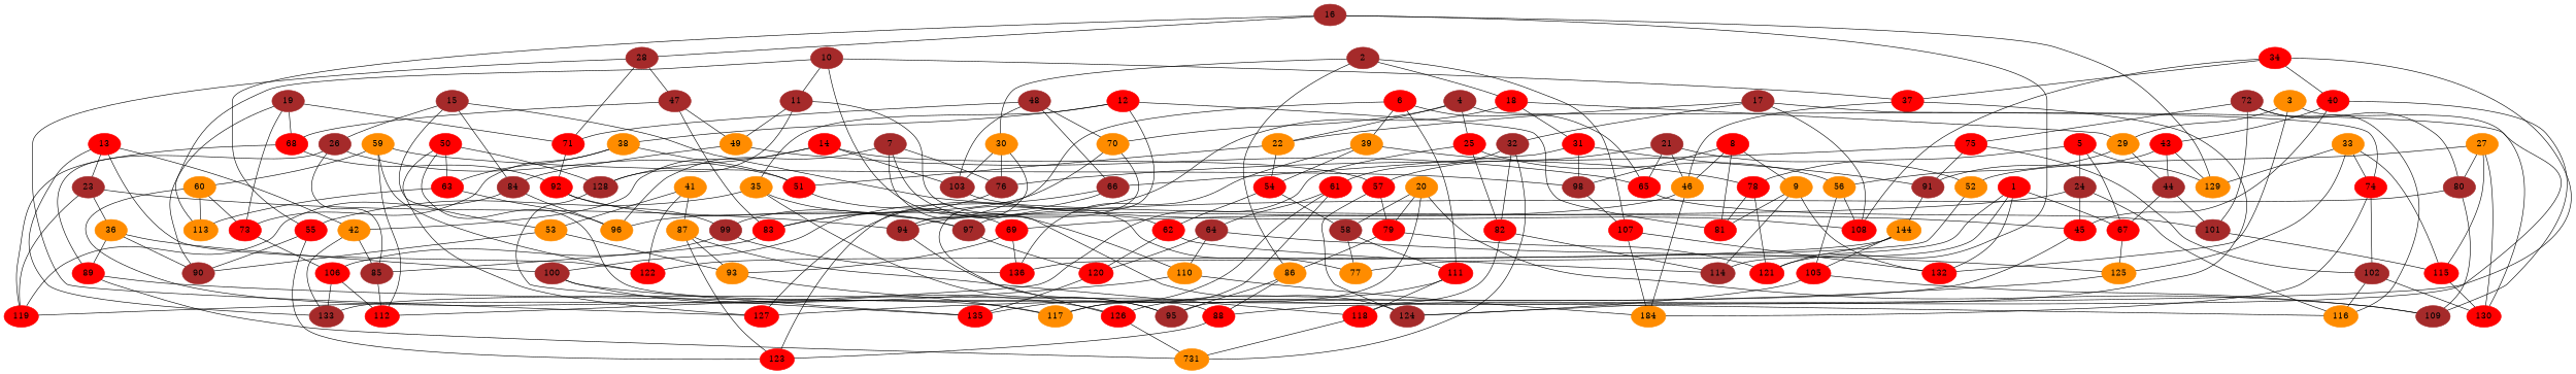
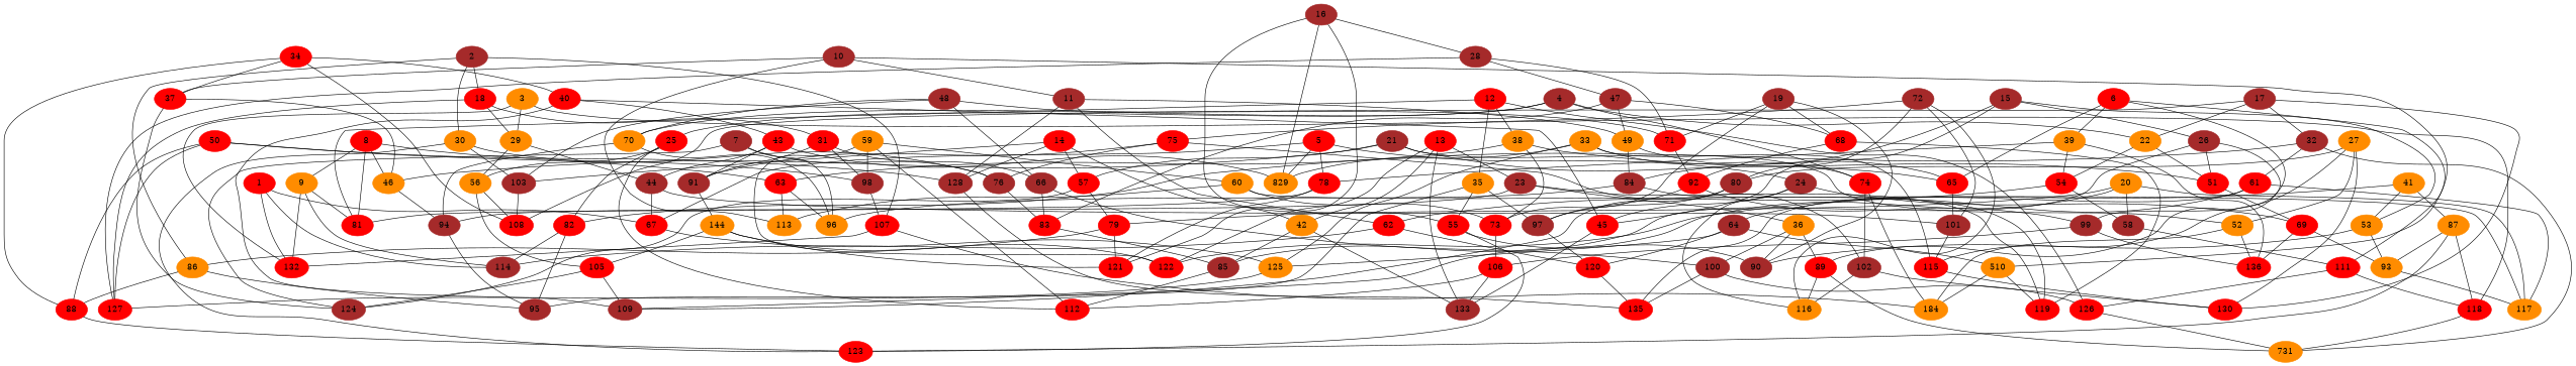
  graph {
    node [color=red style=filled]
    1
    67
-   77 [color=darkorange]
    114 [color=brown]
    132
    125 [color=darkorange]
    2 [color=brown]
    18
    30 [color=darkorange]
    86 [color=darkorange]
    107
    29 [color=darkorange]
    31
    127
    76 [color=brown]
    103 [color=brown]
    123
    88
    95 [color=brown]
    n20 [color=darkorange label=184]
    3 [color=darkorange]
    118
    56 [color=darkorange]
    44 [color=brown]
    n25 [color=darkorange label=731]
    4 [color=brown]
    22 [color=darkorange]
    25
    70 [color=darkorange]
    74
    51
    54
    82
    112
    96 [color=darkorange]
    94 [color=brown]
    102 [color=brown]
    5
    24 [color=brown]
    78
-   129 [color=darkorange]
+   129 [color=darkorange label=829]
    45
    69
    116 [color=darkorange]
    81
    121
    39 [color=darkorange]
    6
    65
    99 [color=brown]
    111
    136
    101 [color=brown]
    106
    126
    7 [color=brown]
    124 [color=brown]
    83
    9 [color=darkorange]
    8
    46 [color=darkorange]
    98 [color=brown]
    10 [color=brown]
    11 [color=brown]
    37
-   110 [color=darkorange]
+   110 [color=darkorange label=510]
    113 [color=darkorange]
    49 [color=darkorange]
    62
    128 [color=brown]
    119
    84 [color=brown]
    120
    135
    12
    35 [color=darkorange]
    38 [color=darkorange]
    55
    97 [color=brown]
    73
    63
    23 [color=brown]
    13
    42 [color=darkorange]
    122
    133 [color=brown]
    36 [color=darkorange]
    85 [color=brown]
    14
    57
    79
    108
    15 [color=brown]
    26 [color=brown]
    53 [color=darkorange]
    89
    90 [color=brown]
    93 [color=darkorange]
    16 [color=brown]
    28 [color=brown]
    71
    47 [color=brown]
    17 [color=brown]
    32 [color=brown]
    130
    61
    66 [color=brown]
    91 [color=brown]
    19 [color=brown]
    68
    92
    20 [color=darkorange]
    58 [color=brown]
    109 [color=brown]
    117 [color=darkorange]
    21 [color=brown]
    52 [color=darkorange]
    100 [color=brown]
    105
    27 [color=darkorange]
    80 [color=brown]
    115
    n123 [color=darkorange label=144]
    64 [color=brown]
    33 [color=darkorange]
    34
    40
    43
    41 [color=darkorange]
    87 [color=darkorange]
    48 [color=brown]
    50
    59 [color=darkorange]
    60 [color=darkorange]
    72 [color=brown]
    75
    1 -- 67
-   1 -- 77
    1 -- 114
    1 -- 132
    67 -- 125
    125 -- 127
    2 -- 18
    2 -- 30
    2 -- 86
    2 -- 107
    18 -- 29
    18 -- 31
    18 -- 127
    30 -- 76
    30 -- 103
    30 -- 123
    86 -- 88
    86 -- 95
    107 -- 132
    107 -- n20
    29 -- 56
    29 -- 44
    31 -- 98
    31 -- 66
    31 -- 91
    76 -- 83
    103 -- 108
    88 -- 123
    3 -- 132
    3 -- 29
    3 -- 118
    118 -- n25
    56 -- 108
    56 -- 105
    44 -- 67
    44 -- 101
    4 -- 22
    4 -- 25
    4 -- 70
    4 -- 74
    22 -- 51
    22 -- 54
    25 -- 56
    25 -- 82
    25 -- 112
    70 -- 96
    70 -- 94
    74 -- n20
    74 -- 102
    51 -- 69
    54 -- 62
    54 -- 58
    82 -- 114
    82 -- 95
    94 -- 95
    102 -- 116
    102 -- 130
    5 -- 67
    5 -- 24
    5 -- 78
    5 -- 129
    24 -- 45
    24 -- 69
    24 -- 116
    78 -- 81
    78 -- 121
    45 -- 133
    69 -- 136
    69 -- 93
    39 -- 54
    39 -- 78
    39 -- 136
    6 -- 39
    6 -- 65
    6 -- 99
    6 -- 111
    65 -- 101
    99 -- 136
    99 -- 106
    111 -- 118
    111 -- 126
    101 -- 115
    106 -- 112
    106 -- 133
    126 -- n25
-   7 -- 77
    7 -- 76
    7 -- 96
    7 -- 124
    83 -- 85
    9 -- 114
    9 -- 132
    9 -- 81
    8 -- 81
    8 -- 9
    8 -- 46
    8 -- 98
    46 -- 94
    98 -- 107
    10 -- 11
    10 -- 37
    10 -- 110
    10 -- 113
    11 -- 49
    11 -- 62
    11 -- 128
    37 -- 124
    37 -- 46
    110 -- n20
    110 -- 119
    49 -- 65
    49 -- 84
    62 -- 114
    62 -- 120
    128 -- 135
    84 -- 96
    84 -- 119
    120 -- 135
    12 -- 81
    12 -- 126
    12 -- 35
    12 -- 38
    35 -- 95
    35 -- 55
    35 -- 97
    38 -- 51
    38 -- 73
    38 -- 63
    55 -- 123
    55 -- 90
    97 -- 120
    73 -- 106
    63 -- 96
    63 -- 113
    23 -- 94
    23 -- 119
    23 -- 36
    13 -- 23
    13 -- 42
    13 -- 122
    13 -- 133
    42 -- 133
    42 -- 85
    36 -- 89
    36 -- 90
    36 -- 100
    85 -- 112
    14 -- 103
    14 -- 128
    14 -- 42
    14 -- 57
    57 -- 124
    57 -- 79
    79 -- 86
    79 -- 121
    15 -- 45
    15 -- 84
    15 -- 26
    15 -- 53
    26 -- 51
    26 -- 85
    26 -- 89
    53 -- 90
    53 -- 93
    89 -- n25
    89 -- 116
    93 -- 117
    16 -- 129
    16 -- 121
    16 -- 55
    16 -- 28
    28 -- 127
    28 -- 71
    28 -- 47
    71 -- 92
    47 -- 83
    47 -- 49
    47 -- 68
    17 -- 22
    17 -- 108
    17 -- 32
    17 -- 130
    32 -- n25
    32 -- 82
    32 -- 61
    61 -- 135
    61 -- 117
    61 -- 64
    66 -- 83
    66 -- 100
    91 -- n123
    19 -- 73
    19 -- 90
    19 -- 71
    19 -- 68
    68 -- 119
    68 -- 92
    92 -- 99
    92 -- 97
    20 -- 79
    20 -- 58
    20 -- 109
    20 -- 117
-   58 -- 77
    58 -- 111
    21 -- 65
    21 -- 46
    21 -- 57
    21 -- 52
-   46 -- n20
+   52 -- n20
    52 -- 136
    100 -- 126
    100 -- 135
    105 -- 124
    105 -- 109
    27 -- 130
    27 -- 52
    27 -- 80
    27 -- 115
    80 -- 97
    80 -- 109
    115 -- 130
    n123 -- 121
    n123 -- 122
    n123 -- 105
    64 -- 125
    64 -- 110
    64 -- 120
    33 -- 125
    33 -- 74
    33 -- 129
    33 -- 115
    34 -- 88
    34 -- 37
    34 -- 108
    34 -- 40
    40 -- 45
    40 -- 109
    40 -- 43
    43 -- 44
    43 -- 129
    43 -- 91
    41 -- 122
    41 -- 53
    41 -- 87
    87 -- 123
    87 -- 118
    87 -- 93
    48 -- 103
    48 -- 70
    48 -- 71
    48 -- 66
    50 -- 127
    50 -- 88
    50 -- 128
    50 -- 63
    59 -- 112
    59 -- 98
    59 -- 122
    59 -- 60
    60 -- 113
    60 -- 73
    60 -- 117
    72 -- 116
    72 -- 101
    72 -- 80
    72 -- 75
    75 -- 76
    75 -- 102
    75 -- 91
  }
